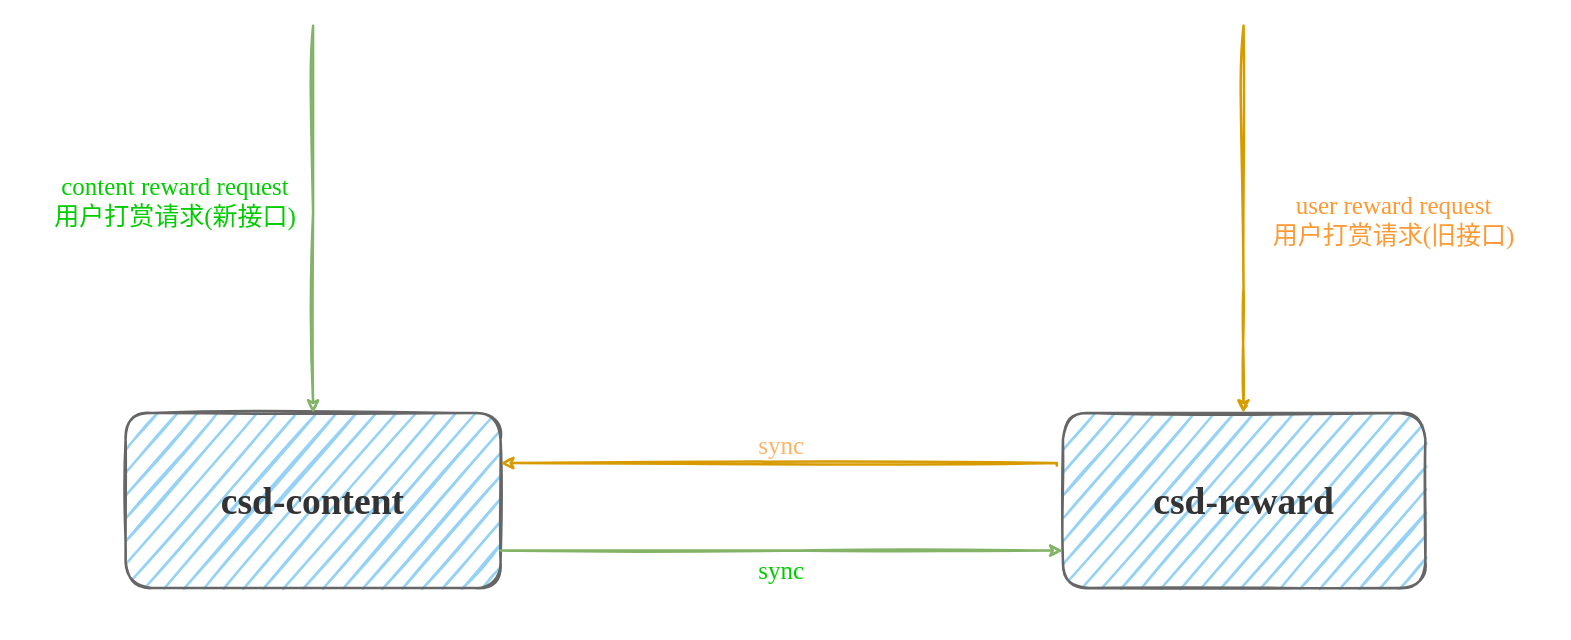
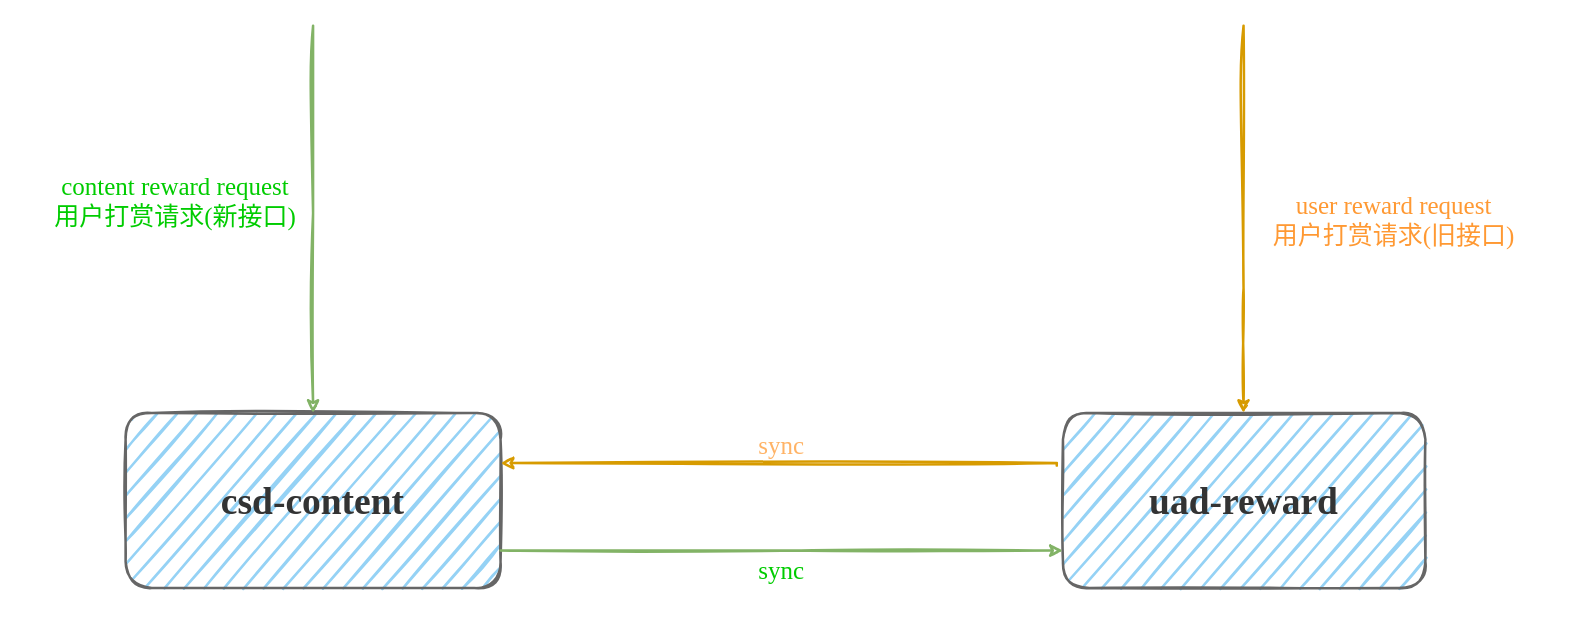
  <mxCell id="0" />
  <mxCell id="1" parent="0" />
  <mxCell id="2" value="&lt;p style=&quot;line-height: 140%; font-size: 30px;&quot;&gt;&lt;font color=&quot;#333333&quot; style=&quot;font-size: 30px;&quot;&gt;&lt;span style=&quot;font-size: 30px;&quot;&gt;&lt;b style=&quot;font-size: 30px;&quot;&gt;csd-content&lt;/b&gt;&lt;/span&gt;&lt;/font&gt;&lt;/p&gt;" style="rounded=1;whiteSpace=wrap;html=1;shadow=0;glass=0;sketch=1;fillWeight=2;hachureGap=12;hachureAngle=-41;jiggle=1;curveFitting=1;simplification=0;strokeColor=#666666;strokeWidth=2;fontFamily=Architects Daughter;fontSource=https%3A%2F%2Ffonts.googleapis.com%2Fcss%3Ffamily%3DArchitects%2BDaughter;fontSize=30;fontColor=#666666;fillColor=#95D2F5;" vertex="1" parent="1"><mxGeometry x="100" y="330" width="300" height="140" as="geometry" /></mxCell>
- <mxCell id="3" value="&lt;p style=&quot;line-height: 140%; font-size: 30px;&quot;&gt;&lt;font color=&quot;#333333&quot; style=&quot;font-size: 30px;&quot;&gt;&lt;span style=&quot;font-size: 30px;&quot;&gt;&lt;b style=&quot;font-size: 30px;&quot;&gt;csd-reward&lt;/b&gt;&lt;/span&gt;&lt;/font&gt;&lt;/p&gt;" style="rounded=1;whiteSpace=wrap;html=1;shadow=0;glass=0;sketch=1;fillWeight=2;hachureGap=12;hachureAngle=-41;jiggle=1;curveFitting=1;simplification=0;strokeColor=#666666;strokeWidth=2;fontFamily=Architects Daughter;fontSource=https%3A%2F%2Ffonts.googleapis.com%2Fcss%3Ffamily%3DArchitects%2BDaughter;fontSize=30;fontColor=#666666;fillColor=#95D2F5;" vertex="1" parent="1"><mxGeometry x="850" y="330" width="290" height="140" as="geometry" /></mxCell>
+ <mxCell id="3" value="&lt;p style=&quot;line-height: 140%; font-size: 30px;&quot;&gt;&lt;font color=&quot;#333333&quot; style=&quot;font-size: 30px;&quot;&gt;&lt;span style=&quot;font-size: 30px;&quot;&gt;&lt;b style=&quot;font-size: 30px;&quot;&gt;uad-reward&lt;/b&gt;&lt;/span&gt;&lt;/font&gt;&lt;/p&gt;" style="rounded=1;whiteSpace=wrap;html=1;shadow=0;glass=0;sketch=1;fillWeight=2;hachureGap=12;hachureAngle=-41;jiggle=1;curveFitting=1;simplification=0;strokeColor=#666666;strokeWidth=2;fontFamily=Architects Daughter;fontSource=https%3A%2F%2Ffonts.googleapis.com%2Fcss%3Ffamily%3DArchitects%2BDaughter;fontSize=30;fontColor=#666666;fillColor=#95D2F5;" vertex="1" parent="1"><mxGeometry x="850" y="330" width="290" height="140" as="geometry" /></mxCell>
  <mxCell id="4" value="" style="edgeStyle=orthogonalEdgeStyle;rounded=0;orthogonalLoop=1;jettySize=auto;html=1;strokeWidth=2;fontSize=30;fontColor=#FF66FF;strokeColor=#d79b00;fillColor=#ffe6cc;sketch=1;curveFitting=1;jiggle=2;" edge="1" parent="1"><mxGeometry relative="1" as="geometry"><mxPoint x="994.5" y="330" as="targetPoint" /><Array as="points"><mxPoint x="994.5" y="230" /><mxPoint x="994.5" y="230" /></Array><mxPoint x="994.5" y="20" as="sourcePoint" /></mxGeometry></mxCell>
  <mxCell id="5" value="" style="edgeStyle=orthogonalEdgeStyle;rounded=0;sketch=1;orthogonalLoop=1;jettySize=auto;html=1;strokeWidth=2;fontSize=30;fontColor=#FF66FF;strokeColor=#82b366;fillColor=#d5e8d4;" edge="1" parent="1"><mxGeometry relative="1" as="geometry"><mxPoint x="250" y="330" as="targetPoint" /><Array as="points"><mxPoint x="250.5" y="170" /><mxPoint x="250.5" y="170" /></Array><mxPoint x="250" y="20" as="sourcePoint" /></mxGeometry></mxCell>
  <mxCell id="6" value="&lt;font color=&quot;#ff9933&quot;&gt;user reward request&lt;br&gt;用户打赏请求(旧接口)&lt;/font&gt;" style="text;html=1;strokeColor=none;fillColor=none;align=center;verticalAlign=middle;whiteSpace=wrap;rounded=0;fontSize=20;fontFamily=Architects Daughter;" vertex="1" parent="1"><mxGeometry x="995" y="135" width="240" height="80" as="geometry" /></mxCell>
  <mxCell id="7" value="" style="edgeStyle=orthogonalEdgeStyle;rounded=0;sketch=1;orthogonalLoop=1;jettySize=auto;html=1;strokeWidth=2;fontSize=30;fontColor=#FF66FF;strokeColor=#d79b00;exitX=-0.017;exitY=0.3;exitDx=0;exitDy=0;exitPerimeter=0;fillColor=#ffe6cc;" edge="1" parent="1" source="3"><mxGeometry relative="1" as="geometry"><mxPoint x="400" y="370" as="targetPoint" /><Array as="points"><mxPoint x="845" y="370" /></Array><mxPoint x="840" y="370" as="sourcePoint" /></mxGeometry></mxCell>
  <mxCell id="8" value="" style="edgeStyle=orthogonalEdgeStyle;rounded=0;sketch=1;orthogonalLoop=1;jettySize=auto;html=1;strokeWidth=2;fontSize=30;fontColor=#FF66FF;strokeColor=#82b366;endArrow=classic;endFill=1;fillColor=#d5e8d4;" edge="1" parent="1"><mxGeometry relative="1" as="geometry"><mxPoint x="850" y="440" as="targetPoint" /><Array as="points"><mxPoint x="640.5" y="440" /><mxPoint x="640.5" y="440" /></Array><mxPoint x="400" y="440" as="sourcePoint" /></mxGeometry></mxCell>
  <mxCell id="9" value="sync" style="text;html=1;strokeColor=none;fillColor=none;align=center;verticalAlign=middle;whiteSpace=wrap;rounded=0;fontSize=20;fontFamily=Architects Daughter;fontColor=#FFB366;" vertex="1" parent="1"><mxGeometry x="550" y="320" width="150" height="70" as="geometry" /></mxCell>
  <mxCell id="10" value="&lt;font color=&quot;#00cc00&quot;&gt;content reward request&lt;br&gt;用户打赏请求(新接口)&lt;/font&gt;" style="text;html=1;strokeColor=none;fillColor=none;align=center;verticalAlign=middle;whiteSpace=wrap;rounded=0;fontSize=20;fontFamily=Architects Daughter;" vertex="1" parent="1"><mxGeometry x="20" y="120" width="240" height="80" as="geometry" /></mxCell>
  <mxCell id="11" value="&lt;font color=&quot;#00cc00&quot;&gt;sync&lt;/font&gt;" style="text;html=1;strokeColor=none;fillColor=none;align=center;verticalAlign=middle;whiteSpace=wrap;rounded=0;fontSize=20;fontFamily=Architects Daughter;fontColor=#FFB366;" vertex="1" parent="1"><mxGeometry x="550" y="420" width="150" height="70" as="geometry" /></mxCell>
